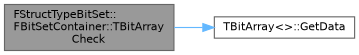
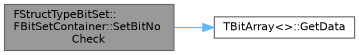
  digraph {
    rankdir=LR
    node [fontname=Helvetica fontsize=10 shape=box style=filled]
-   n1 [color=gray40 fillcolor=grey60 fontcolor=black height=0.2 label="FStructTypeBitSet::\lFBitSetContainer::TBitArray\lCheck" width=0.4]
+   n1 [color=gray40 fillcolor=grey60 fontcolor=black height=0.2 label="FStructTypeBitSet::\lFBitSetContainer::SetBitNo\lCheck" width=0.4]
    n2 [color=grey40 fillcolor=white height=0.2 label="TBitArray\<\>::GetData" width=0.4]
    n1 -> n2 [color=steelblue1 fontname=Helvetica fontsize=10 labelfontname=Helvetica labelfontsize=10 style=solid]
  }
